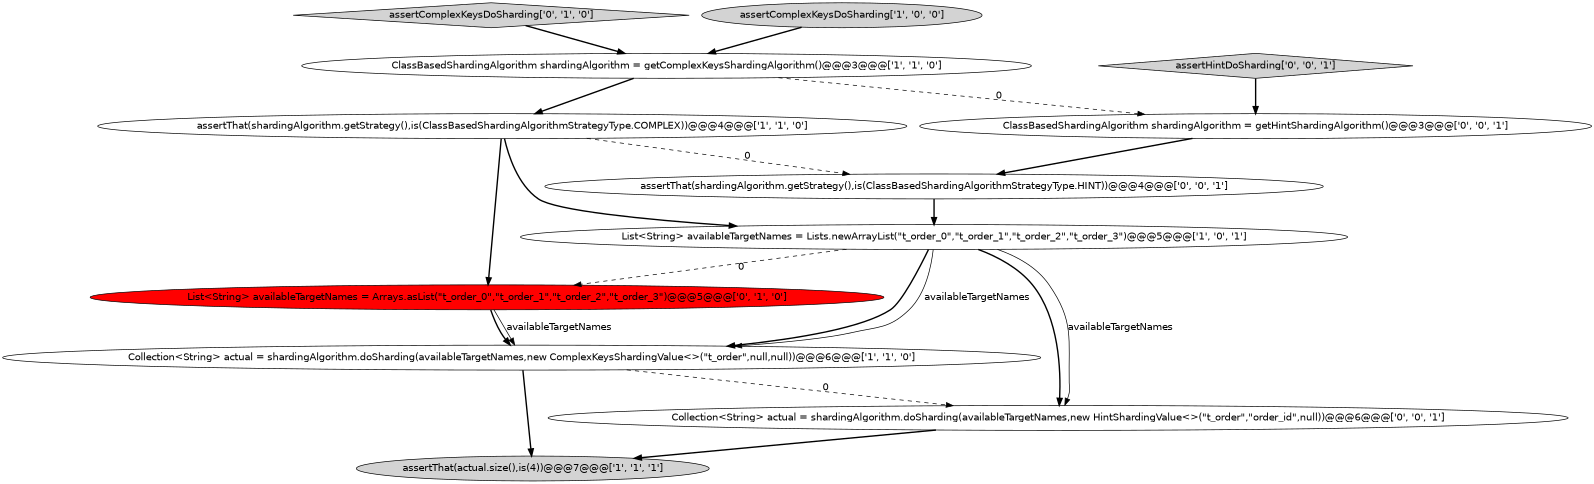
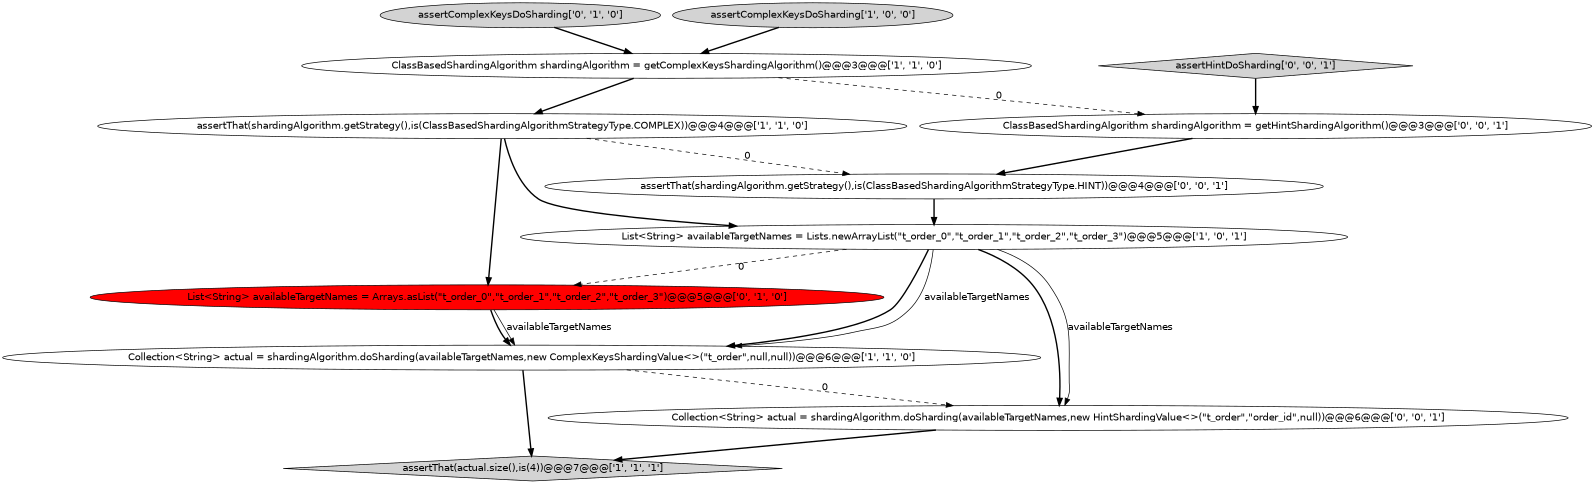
  digraph {
    fontname="DejaVu Sans"
    node [fillcolor=white fontname="DejaVu Sans" shape=ellipse style=filled]
    edge [fontname="DejaVu Sans" style=bold]
    n1 [label="ClassBasedShardingAlgorithm shardingAlgorithm = getComplexKeysShardingAlgorithm()@@@3@@@['1', '1', '0']"]
    n2 [label="assertThat(shardingAlgorithm.getStrategy(),is(ClassBasedShardingAlgorithmStrategyType.COMPLEX))@@@4@@@['1', '1', '0']"]
    n3 [label="ClassBasedShardingAlgorithm shardingAlgorithm = getHintShardingAlgorithm()@@@3@@@['0', '0', '1']"]
    n4 [fillcolor=red label="List<String> availableTargetNames = Arrays.asList(\"t_order_0\",\"t_order_1\",\"t_order_2\",\"t_order_3\")@@@5@@@['0', '1', '0']"]
    n5 [label="List<String> availableTargetNames = Lists.newArrayList(\"t_order_0\",\"t_order_1\",\"t_order_2\",\"t_order_3\")@@@5@@@['1', '0', '1']"]
    n6 [label="assertThat(shardingAlgorithm.getStrategy(),is(ClassBasedShardingAlgorithmStrategyType.HINT))@@@4@@@['0', '0', '1']"]
-   n7 [fillcolor=lightgray label="assertThat(actual.size(),is(4))@@@7@@@['1', '1', '1']"]
+   n7 [fillcolor=lightgray label="assertThat(actual.size(),is(4))@@@7@@@['1', '1', '1']" shape=diamond]
    n8 [label="Collection<String> actual = shardingAlgorithm.doSharding(availableTargetNames,new ComplexKeysShardingValue<>(\"t_order\",null,null))@@@6@@@['1', '1', '0']"]
    n9 [label="Collection<String> actual = shardingAlgorithm.doSharding(availableTargetNames,new HintShardingValue<>(\"t_order\",\"order_id\",null))@@@6@@@['0', '0', '1']"]
-   n10 [fillcolor=lightgray label="assertComplexKeysDoSharding['0', '1', '0']" shape=diamond]
+   n10 [fillcolor=lightgray label="assertComplexKeysDoSharding['0', '1', '0']"]
    n11 [fillcolor=lightgray label="assertHintDoSharding['0', '0', '1']" shape=diamond]
    n12 [fillcolor=lightgray label="assertComplexKeysDoSharding['1', '0', '0']"]
    n1 -> n2
    n1 -> n3 [label=0 style=dashed]
    n2 -> n4
    n2 -> n5
    n2 -> n6 [label=0 style=dashed]
    n3 -> n6
    n4 -> n8
    n4 -> n8 [label=availableTargetNames style=solid]
    n5 -> n4 [label=0 style=dashed]
    n5 -> n8
    n5 -> n8 [label=availableTargetNames style=solid]
    n5 -> n9
    n5 -> n9 [label=availableTargetNames style=solid]
    n6 -> n5
    n8 -> n7
    n8 -> n9 [label=0 style=dashed]
    n9 -> n7
    n10 -> n1
    n11 -> n3
    n12 -> n1
  }
